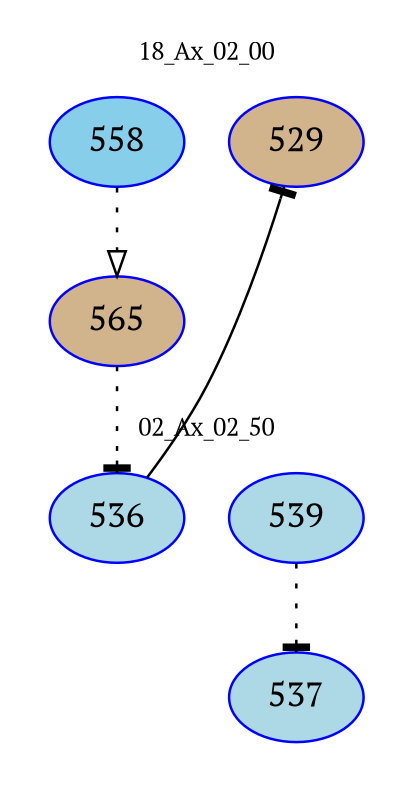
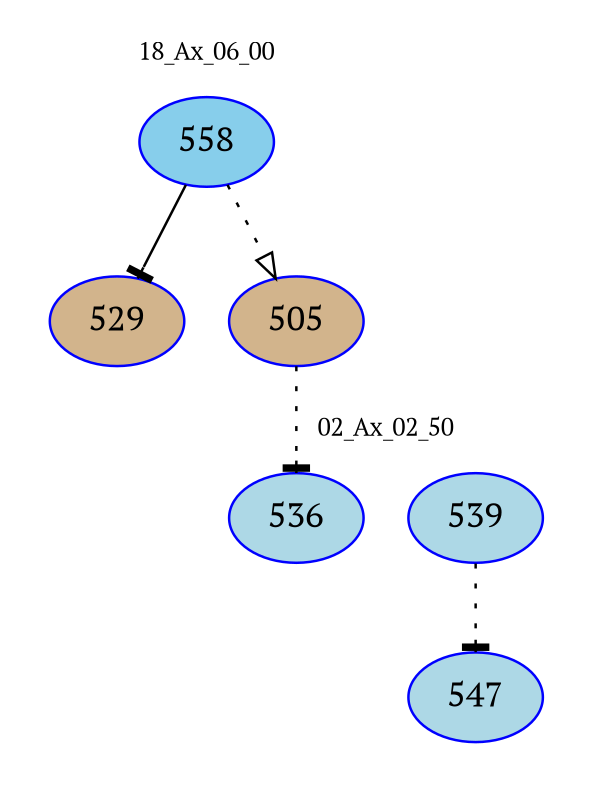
  digraph {
    fontname="PT Serif"
    node [color=blue fillcolor=lightblue fontname="PT Serif" style=filled]
    edge [arrowhead=tee color=black fontname="PT Serif" style=dotted]
    n1 [fillcolor=skyblue label=558]
    n2 [fillcolor=tan label=529]
-   n3 [fillcolor=tan label=565]
+   n3 [fillcolor=tan label=505]
    n4 [label=539]
    n5 [label=536]
-   n6 [label=537]
+   n6 [label=547]
    subgraph cluster_1 {
      color=white
      fontsize=10
-     label="18_Ax_02_00"
+     label="18_Ax_06_00"
      n1
      n2
      n3
    }
    subgraph cluster_2 {
      color=white
      fontsize=10
      label="02_Ax_02_50"
      n4
      n5
      n6
    }
-   n5 -> n2 [style=solid]
+   n1 -> n2 [style=solid]
    n1 -> n3 [arrowhead=onormal]
    n3 -> n5
    n4 -> n6
  }
